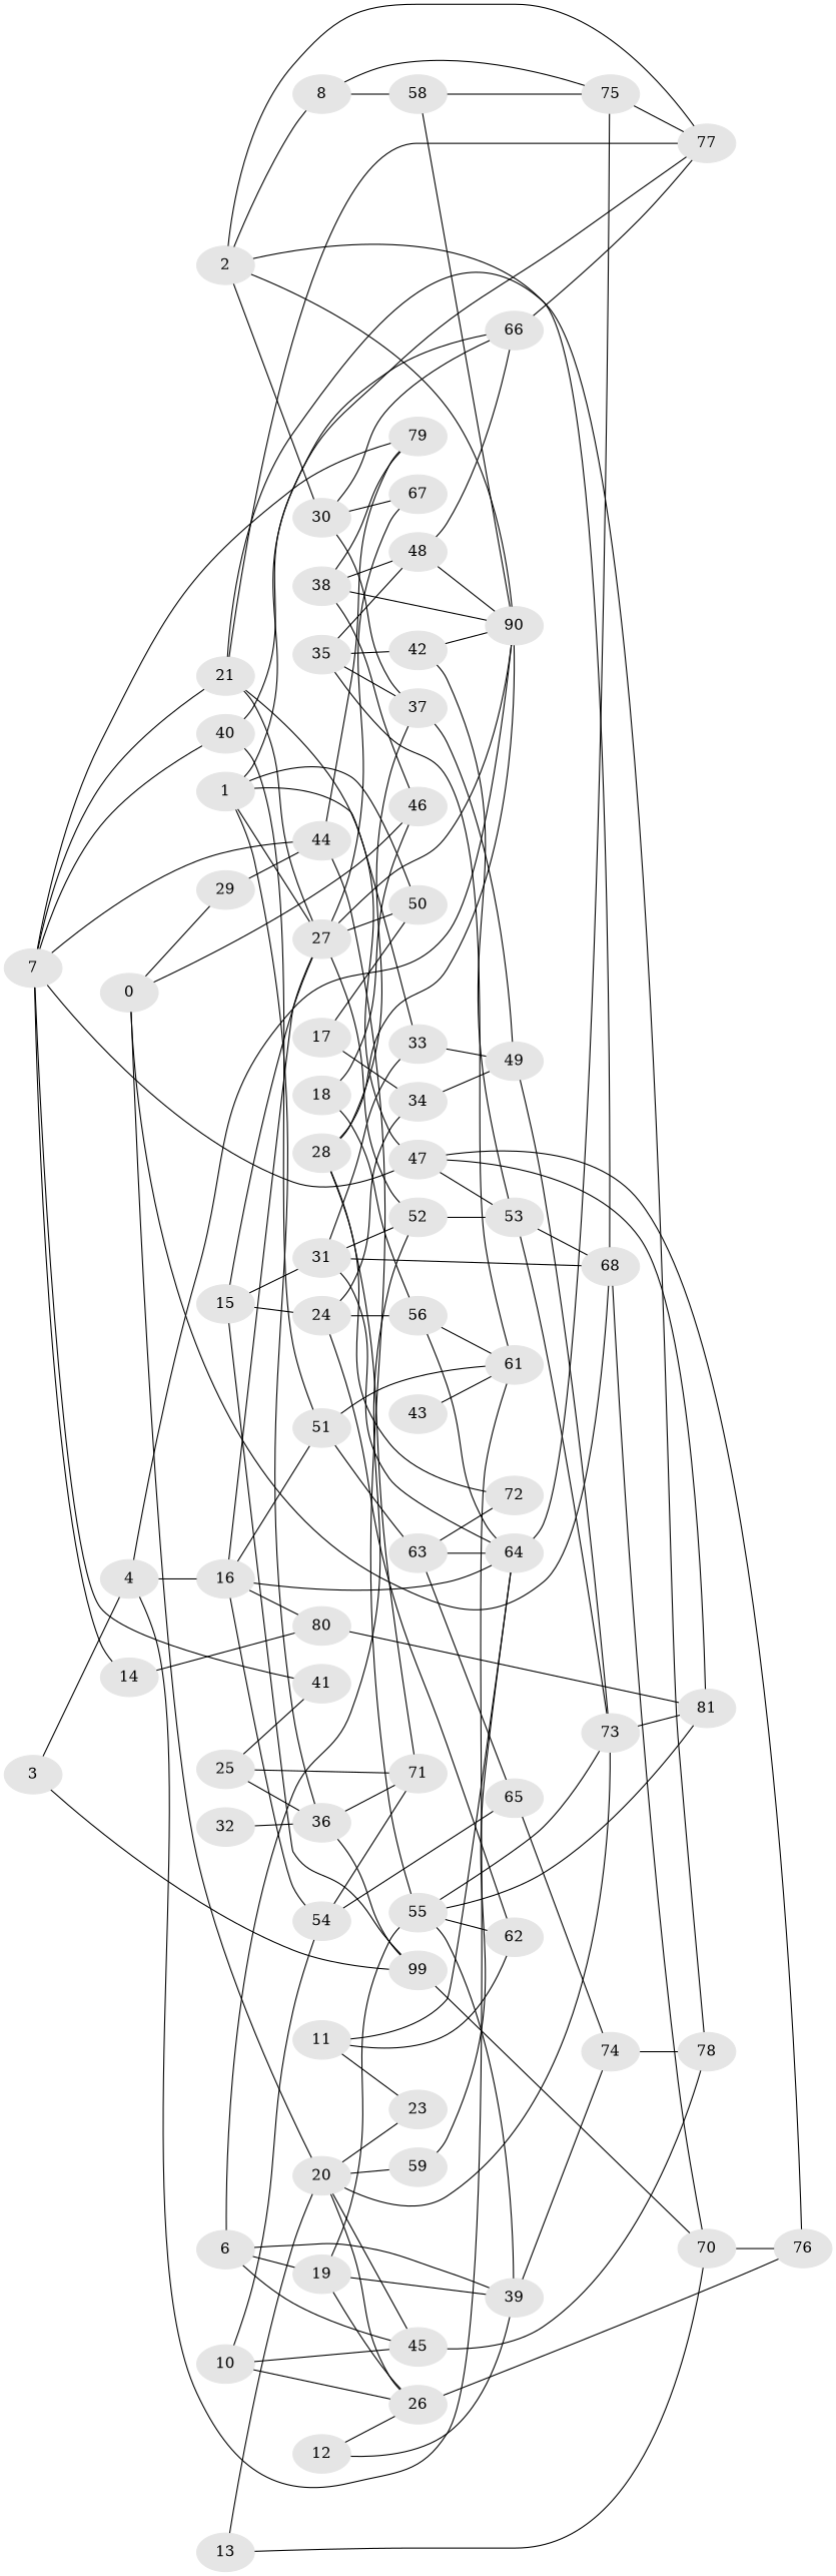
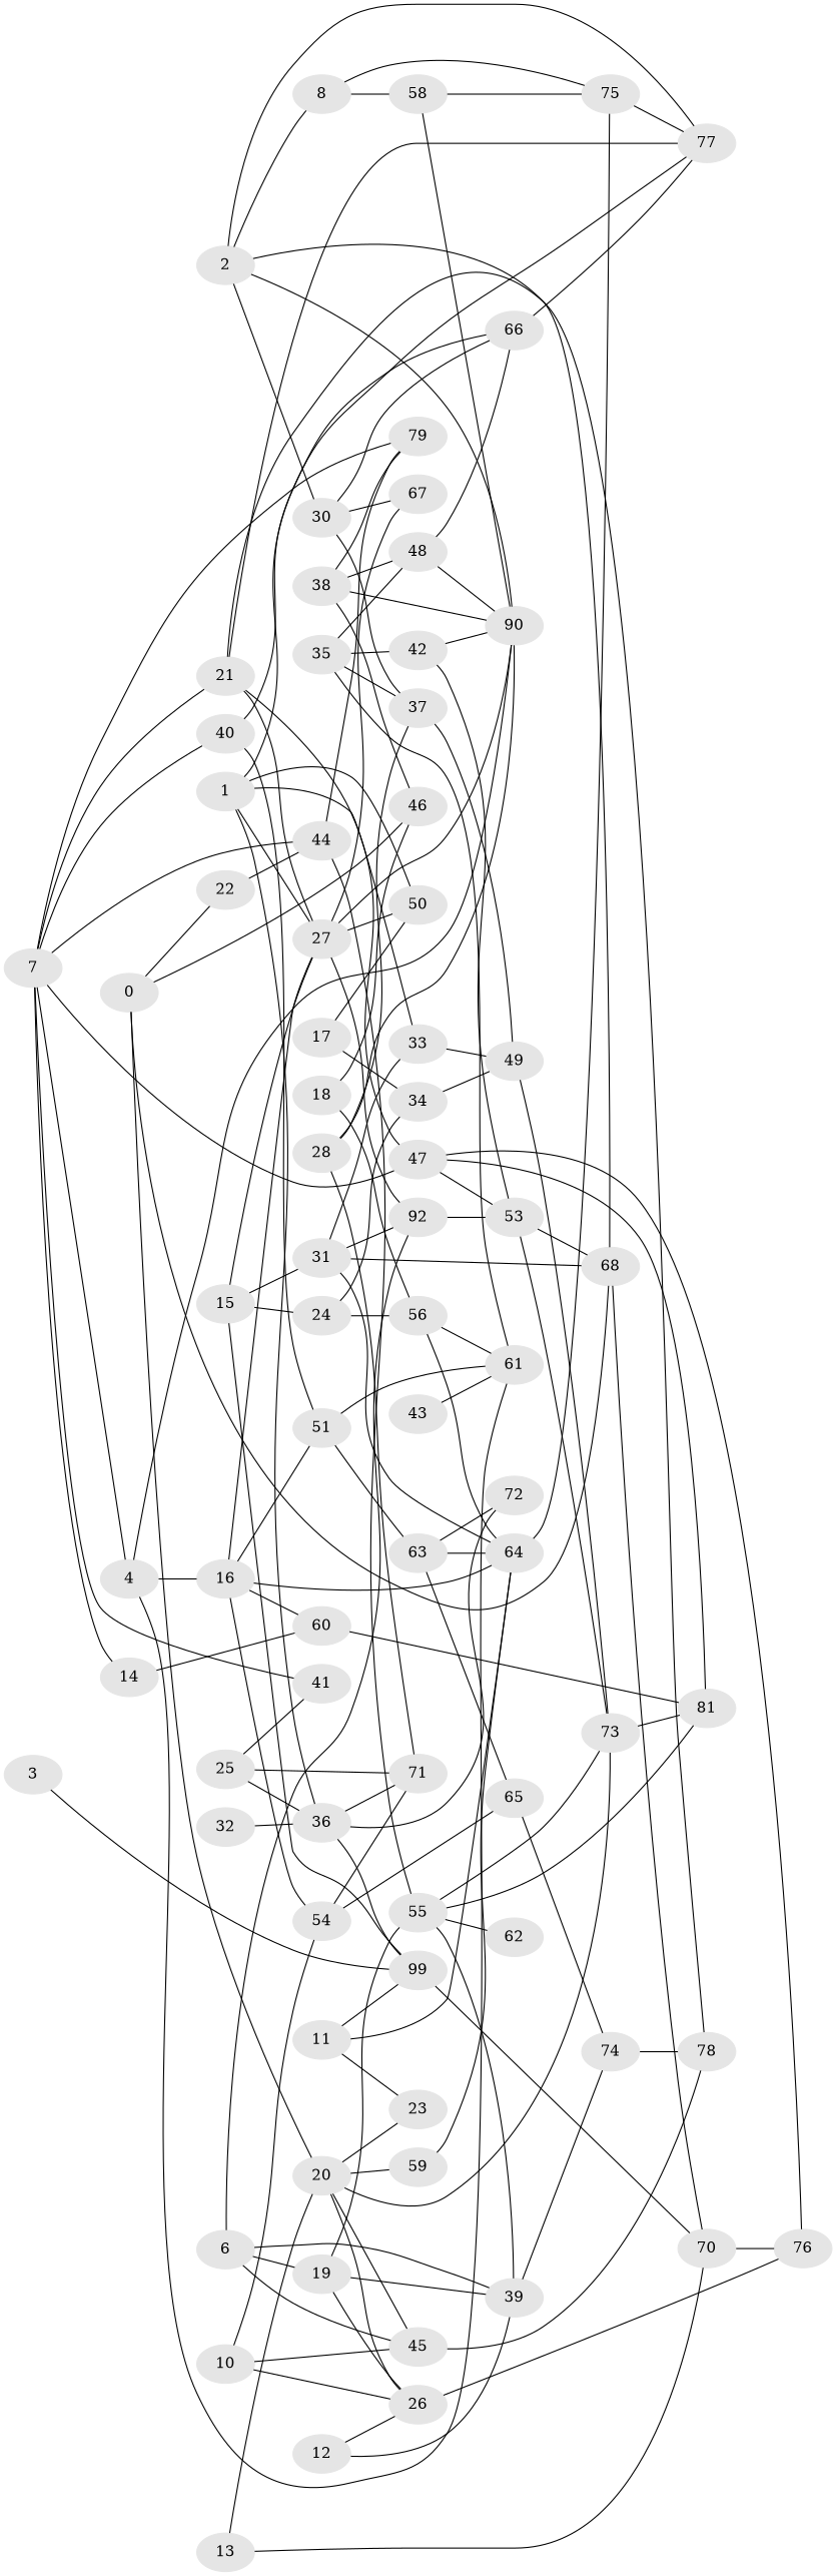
  graph {
    rankdir=LR
    node [color=gray90 style=filled]
    1
    27
    33
    36
    50
    77
    n7 [label=90]
-   52
+   52 [label=92]
    67
    49
    n11 [label=99]
    71
    2
    8
    30
    68
    58
    75
    37
    66
    70
    3
    4
    16
    61
    54
    64
-   60 [label=80]
+   60
    51
    17
    34
    38
    79
    46
    48
    6
    19
    39
    45
    26
    55
    74
    78
    53
    7
    14
    21
    40
    41
    44
    47
    76
    81
    n54 [label=0]
    20
-   22 [label=29]
+   22
    23
    73
    59
    10
    65
    11
    12
    13
    15
    24
    31
    56
    62
    63
    18
    43
    25
    28
    72
    32
    35
    42
    1 -- 27
    1 -- 33
    1 -- 36
    1 -- 50
    1 -- 77
    27 -- 50
    27 -- n7
    27 -- 52
    27 -- 67
    33 -- 49
    36 -- n11
    36 -- 71
    52 -- 53
    49 -- 73
    n11 -- 70
    2 -- 77
    2 -- n7
    2 -- 8
    2 -- 30
    2 -- 68
    8 -- 58
    8 -- 75
    30 -- 67
    30 -- 37
    30 -- 66
    68 -- 70
    58 -- n7
    58 -- 75
    75 -- 77
    37 -- 49
    66 -- 77
    70 -- 76
    3 -- n11
-   3 -- 4
+   7 -- 4
    4 -- n7
    4 -- 16
    4 -- 61
    16 -- 27
    16 -- 54
    16 -- 64
    16 -- 60
    16 -- 51
    54 -- 71
    54 -- 65
    64 -- 75
    60 -- 81
    51 -- 61
    51 -- 63
    17 -- 50
    17 -- 34
    34 -- 49
    38 -- n7
    38 -- 79
    38 -- 46
    38 -- 48
    48 -- n7
    48 -- 66
    6 -- 52
    6 -- 19
    6 -- 39
    6 -- 45
    19 -- 39
    19 -- 26
    19 -- 55
    39 -- 74
    45 -- 78
    26 -- 76
    55 -- 39
    55 -- 81
    55 -- 73
    55 -- 62
    74 -- 78
    53 -- 68
    53 -- 73
    7 -- 79
    7 -- 14
    7 -- 21
    7 -- 40
    7 -- 41
    7 -- 44
    7 -- 47
    14 -- 60
    21 -- 27
    21 -- 77
    21 -- 78
    21 -- 47
    40 -- 66
    40 -- 51
    44 -- 79
    44 -- 55
    47 -- 53
    47 -- 76
    47 -- 81
    n54 -- 68
    n54 -- 46
    n54 -- 20
    n54 -- 22
    20 -- 45
    20 -- 26
    20 -- 23
    20 -- 73
    20 -- 59
    22 -- 44
    73 -- 81
    59 -- 64
    10 -- 54
    10 -- 45
    10 -- 26
    65 -- 74
-   11 -- 62
+   11 -- n11
    11 -- 64
    11 -- 23
    12 -- 39
    12 -- 26
    13 -- 70
    13 -- 20
    15 -- 27
    15 -- n11
    15 -- 24
    15 -- 31
    24 -- 34
    24 -- 56
-   24 -- 62
    31 -- 33
    31 -- 52
    31 -- 68
    31 -- 64
    56 -- 61
    56 -- 64
    63 -- 64
    63 -- 65
    63 -- 72
    18 -- 46
    18 -- 56
    43 -- 61
    25 -- 36
    25 -- 71
    25 -- 41
    28 -- n7
    28 -- 71
    28 -- 37
-   28 -- 72
+   36 -- 72
    32 -- 36
    35 -- 37
    35 -- 61
    35 -- 48
    35 -- 42
    42 -- n7
    42 -- 53
  }
